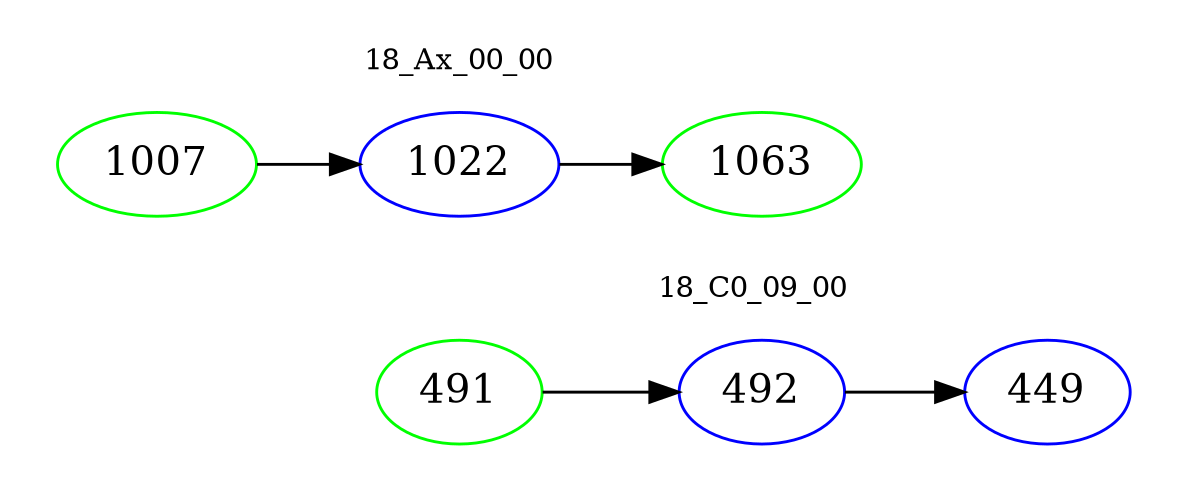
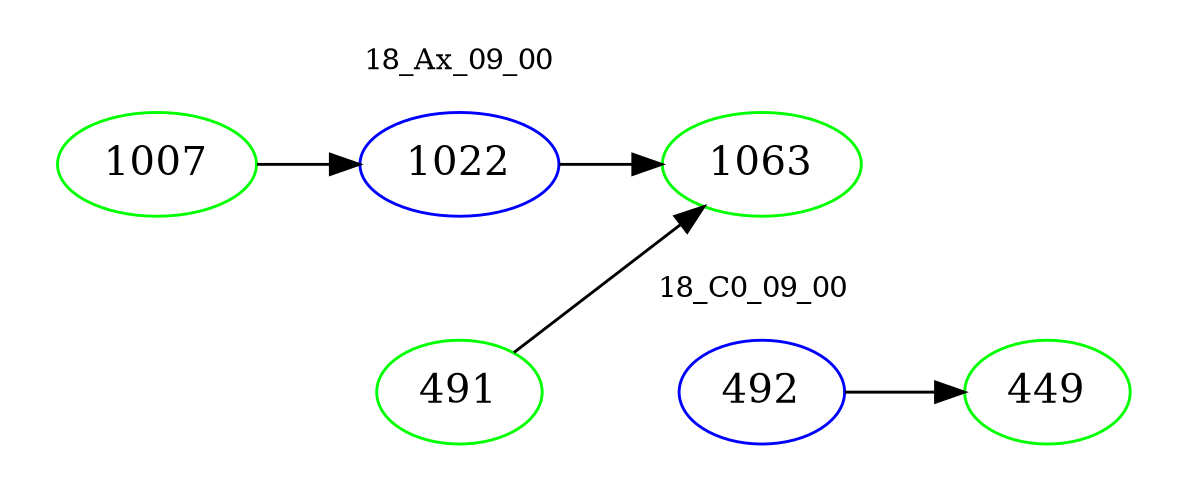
  digraph {
    rankdir=LR
    node [color=green]
    edge [color=black]
    n1 [label=1007]
    n2 [color=blue label=1022]
    n3 [label=1063]
    n4 [label=491]
    n5 [color=blue label=492]
-   n6 [color=blue label=449]
+   n6 [label=449]
    subgraph cluster_1 {
      color=white
      fontsize=10
-     label="18_Ax_00_00"
+     label="18_Ax_09_00"
      n1
      n2
      n3
    }
    subgraph cluster_2 {
      color=white
      fontsize=10
      label="18_C0_09_00"
      n4
      n5
      n6
    }
    n1 -> n2
    n2 -> n3
-   n4 -> n5
+   n4 -> n3
    n5 -> n6
  }
